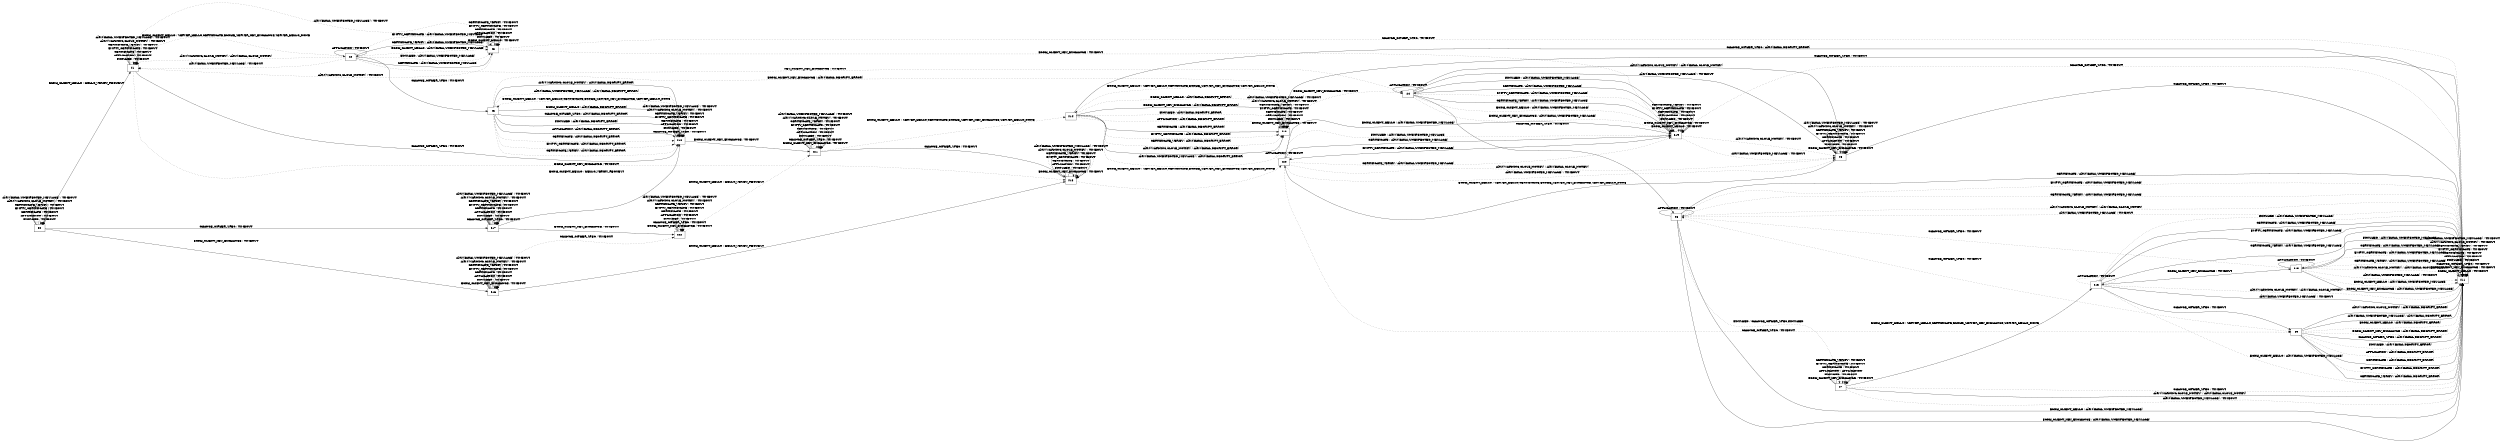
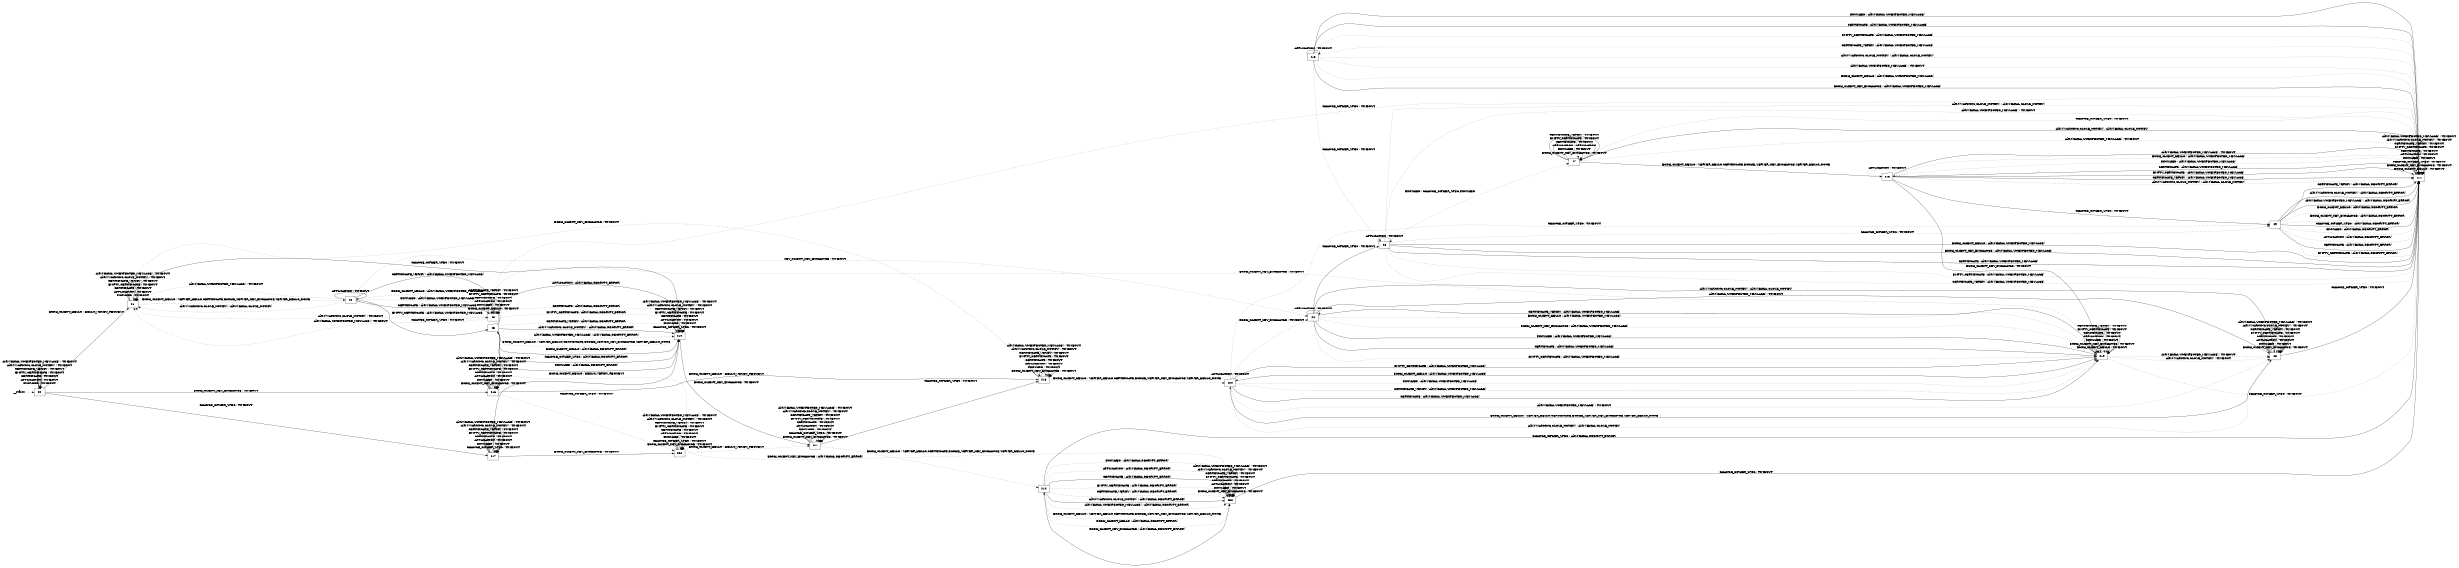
  digraph {
    rankdir=LR
    node [shape=folder]
    edge [style=solid]
    n1 [label=s0]
    n2 [label=s1 shape=box]
    n3 [label=s16 shape=note]
    n4 [label=s17]
    n5 [label=s2 shape=note]
    n6 [label=s10]
    n7 [label=s18 shape=note]
    n8 [label=s22 shape=box]
    n9 [label=s3 shape=box]
    n10 [label=s4]
    n11 [label=s5]
    n12 [label=s21]
    n13 [label=s20]
    n14 [label=s11 shape=box]
    n15 [label=s19]
    n16 [label=s6 shape=box]
    n17 [label=s8 shape=box]
-   n18 [label=s12 shape=box]
+   n18 [label=s62 shape=box]
    n19 [label=s14 shape=box]
    n20 [label=s9 shape=box]
    n21 [label=s7 shape=note]
    n22 [label=s13]
    n23 [label=s15]
+   __start0 [shape=none]
    n1 -> n1 [label="FINISHED / TIMEOUT"]
    n1 -> n1 [label="APPLICATION / TIMEOUT" style=dotted]
    n1 -> n1 [label="CERTIFICATE / TIMEOUT" style=dotted]
    n1 -> n1 [label="EMPTY_CERTIFICATE / TIMEOUT" style=dotted]
    n1 -> n1 [label="CERTIFICATE_VERIFY / TIMEOUT"]
    n1 -> n1 [label="Alert(WARNING,CLOSE_NOTIFY) / TIMEOUT"]
    n1 -> n1 [label="Alert(FATAL,UNEXPECTED_MESSAGE) / TIMEOUT"]
    n1 -> n2 [label="ECDH_CLIENT_HELLO / HELLO_VERIFY_REQUEST"]
    n1 -> n3 [label="ECDH_CLIENT_KEY_EXCHANGE / TIMEOUT"]
    n1 -> n4 [label="CHANGE_CIPHER_SPEC / TIMEOUT"]
    n2 -> n2 [label="FINISHED / TIMEOUT" style=dotted]
    n2 -> n2 [label="APPLICATION / TIMEOUT" style=dotted]
    n2 -> n2 [label="CERTIFICATE / TIMEOUT"]
    n2 -> n2 [label="EMPTY_CERTIFICATE / TIMEOUT"]
    n2 -> n2 [label="CERTIFICATE_VERIFY / TIMEOUT"]
    n2 -> n2 [label="Alert(WARNING,CLOSE_NOTIFY) / TIMEOUT" style=dotted]
    n2 -> n2 [label="Alert(FATAL,UNEXPECTED_MESSAGE) / TIMEOUT" style=dotted]
    n2 -> n5 [label="ECDH_CLIENT_HELLO / SERVER_HELLO,CERTIFICATE,ECDHE_SERVER_KEY_EXCHANGE,SERVER_HELLO_DONE" style=dotted]
    n2 -> n6 [label="CHANGE_CIPHER_SPEC / TIMEOUT"]
    n2 -> n7 [label="ECDH_CLIENT_KEY_EXCHANGE / TIMEOUT" style=dotted]
    n3 -> n3 [label="ECDH_CLIENT_KEY_EXCHANGE / TIMEOUT"]
    n3 -> n3 [label="FINISHED / TIMEOUT"]
    n3 -> n3 [label="APPLICATION / TIMEOUT"]
    n3 -> n3 [label="CERTIFICATE / TIMEOUT"]
    n3 -> n3 [label="EMPTY_CERTIFICATE / TIMEOUT"]
    n3 -> n3 [label="CERTIFICATE_VERIFY / TIMEOUT" style=dotted]
    n3 -> n3 [label="Alert(WARNING,CLOSE_NOTIFY) / TIMEOUT"]
    n3 -> n3 [label="Alert(FATAL,UNEXPECTED_MESSAGE) / TIMEOUT"]
    n3 -> n7 [label="ECDH_CLIENT_HELLO / HELLO_VERIFY_REQUEST"]
    n3 -> n8 [label="CHANGE_CIPHER_SPEC / TIMEOUT" style=dotted]
    n4 -> n4 [label="CHANGE_CIPHER_SPEC / TIMEOUT"]
    n4 -> n4 [label="FINISHED / TIMEOUT" style=dotted]
    n4 -> n4 [label="APPLICATION / TIMEOUT"]
    n4 -> n4 [label="CERTIFICATE / TIMEOUT"]
    n4 -> n4 [label="EMPTY_CERTIFICATE / TIMEOUT"]
    n4 -> n4 [label="CERTIFICATE_VERIFY / TIMEOUT"]
    n4 -> n4 [label="Alert(WARNING,CLOSE_NOTIFY) / TIMEOUT"]
    n4 -> n4 [label="Alert(FATAL,UNEXPECTED_MESSAGE) / TIMEOUT"]
    n4 -> n6 [label="ECDH_CLIENT_HELLO / HELLO_VERIFY_REQUEST"]
    n4 -> n8 [label="ECDH_CLIENT_KEY_EXCHANGE / TIMEOUT"]
    n5 -> n2 [label="Alert(WARNING,CLOSE_NOTIFY) / Alert(FATAL,CLOSE_NOTIFY)" style=dotted]
    n5 -> n2 [label="Alert(FATAL,UNEXPECTED_MESSAGE) / TIMEOUT" style=dotted]
    n5 -> n5 [label="APPLICATION / TIMEOUT"]
    n5 -> n9 [label="ECDH_CLIENT_HELLO / Alert(FATAL,UNEXPECTED_MESSAGE)" style=dotted]
    n5 -> n9 [label="FINISHED / Alert(FATAL,UNEXPECTED_MESSAGE)" style=dotted]
    n5 -> n9 [label="CERTIFICATE / Alert(FATAL,UNEXPECTED_MESSAGE)"]
    n5 -> n9 [label="EMPTY_CERTIFICATE / Alert(FATAL,UNEXPECTED_MESSAGE)" style=dotted]
    n5 -> n9 [label="CERTIFICATE_VERIFY / Alert(FATAL,UNEXPECTED_MESSAGE)"]
    n5 -> n10 [label="KEY_CLIENT_KEY_EXCHANGE / TIMEOUT" style=dotted]
    n5 -> n11 [label="CHANGE_CIPHER_SPEC / TIMEOUT"]
    n6 -> n6 [label="CHANGE_CIPHER_SPEC / TIMEOUT"]
    n6 -> n6 [label="FINISHED / TIMEOUT"]
    n6 -> n6 [label="APPLICATION / TIMEOUT" style=dotted]
    n6 -> n6 [label="CERTIFICATE / TIMEOUT" style=dotted]
    n6 -> n6 [label="EMPTY_CERTIFICATE / TIMEOUT" style=dotted]
    n6 -> n6 [label="CERTIFICATE_VERIFY / TIMEOUT"]
    n6 -> n6 [label="Alert(WARNING,CLOSE_NOTIFY) / TIMEOUT"]
    n6 -> n6 [label="Alert(FATAL,UNEXPECTED_MESSAGE) / TIMEOUT" style=dotted]
    n6 -> n11 [label="ECDH_CLIENT_HELLO / SERVER_HELLO,CERTIFICATE,ECDHE_SERVER_KEY_EXCHANGE,SERVER_HELLO_DONE" style=dotted]
    n6 -> n12 [label="ECDH_CLIENT_KEY_EXCHANGE / TIMEOUT"]
    n7 -> n7 [label="ECDH_CLIENT_KEY_EXCHANGE / TIMEOUT"]
    n7 -> n7 [label="FINISHED / TIMEOUT"]
    n7 -> n7 [label="APPLICATION / TIMEOUT" style=dotted]
    n7 -> n7 [label="CERTIFICATE / TIMEOUT" style=dotted]
    n7 -> n7 [label="EMPTY_CERTIFICATE / TIMEOUT" style=dotted]
    n7 -> n7 [label="CERTIFICATE_VERIFY / TIMEOUT" style=dotted]
    n7 -> n7 [label="Alert(WARNING,CLOSE_NOTIFY) / TIMEOUT"]
    n7 -> n7 [label="Alert(FATAL,UNEXPECTED_MESSAGE) / TIMEOUT" style=dotted]
    n7 -> n13 [label="ECDH_CLIENT_HELLO / SERVER_HELLO,CERTIFICATE,ECDHE_SERVER_KEY_EXCHANGE,SERVER_HELLO_DONE" style=dotted]
    n8 -> n8 [label="ECDH_CLIENT_KEY_EXCHANGE / TIMEOUT"]
    n8 -> n8 [label="CHANGE_CIPHER_SPEC / TIMEOUT"]
    n8 -> n8 [label="FINISHED / TIMEOUT"]
    n8 -> n8 [label="APPLICATION / TIMEOUT"]
    n8 -> n8 [label="CERTIFICATE / TIMEOUT" style=dotted]
    n8 -> n8 [label="EMPTY_CERTIFICATE / TIMEOUT" style=dotted]
    n8 -> n8 [label="CERTIFICATE_VERIFY / TIMEOUT" style=dotted]
    n8 -> n8 [label="Alert(WARNING,CLOSE_NOTIFY) / TIMEOUT" style=dotted]
    n8 -> n8 [label="Alert(FATAL,UNEXPECTED_MESSAGE) / TIMEOUT" style=dotted]
    n8 -> n12 [label="ECDH_CLIENT_HELLO / HELLO_VERIFY_REQUEST" style=dotted]
    n9 -> n2 [label="Alert(WARNING,CLOSE_NOTIFY) / TIMEOUT" style=dotted]
    n9 -> n2 [label="Alert(FATAL,UNEXPECTED_MESSAGE) / TIMEOUT" style=dotted]
    n9 -> n9 [label="ECDH_CLIENT_HELLO / TIMEOUT"]
    n9 -> n9 [label="FINISHED / TIMEOUT" style=dotted]
    n9 -> n9 [label="APPLICATION / TIMEOUT"]
    n9 -> n9 [label="CERTIFICATE / TIMEOUT"]
    n9 -> n9 [label="EMPTY_CERTIFICATE / TIMEOUT" style=dotted]
    n9 -> n9 [label="CERTIFICATE_VERIFY / TIMEOUT" style=dotted]
    n9 -> n14 [label="CHANGE_CIPHER_SPEC / TIMEOUT" style=dotted]
    n9 -> n15 [label="ECDH_CLIENT_KEY_EXCHANGE / TIMEOUT" style=dotted]
    n10 -> n10 [label="APPLICATION / TIMEOUT"]
    n10 -> n15 [label="ECDH_CLIENT_HELLO / Alert(FATAL,UNEXPECTED_MESSAGE)" style=dotted]
    n10 -> n15 [label="ECDH_CLIENT_KEY_EXCHANGE / Alert(FATAL,UNEXPECTED_MESSAGE)" style=dotted]
    n10 -> n15 [label="FINISHED / Alert(FATAL,UNEXPECTED_MESSAGE)"]
    n10 -> n15 [label="CERTIFICATE / Alert(FATAL,UNEXPECTED_MESSAGE)"]
    n10 -> n15 [label="EMPTY_CERTIFICATE / Alert(FATAL,UNEXPECTED_MESSAGE)" style=dotted]
    n10 -> n15 [label="CERTIFICATE_VERIFY / Alert(FATAL,UNEXPECTED_MESSAGE)"]
    n10 -> n16 [label="CHANGE_CIPHER_SPEC / TIMEOUT"]
    n10 -> n17 [label="Alert(WARNING,CLOSE_NOTIFY) / Alert(FATAL,CLOSE_NOTIFY)"]
    n10 -> n17 [label="Alert(FATAL,UNEXPECTED_MESSAGE) / TIMEOUT"]
    n11 -> n6 [label="ECDH_CLIENT_HELLO / Alert(FATAL,DECRYPT_ERROR)"]
    n11 -> n6 [label="CHANGE_CIPHER_SPEC / Alert(FATAL,DECRYPT_ERROR)"]
    n11 -> n6 [label="FINISHED / Alert(FATAL,DECRYPT_ERROR)"]
    n11 -> n6 [label="APPLICATION / Alert(FATAL,DECRYPT_ERROR)"]
    n11 -> n6 [label="CERTIFICATE / Alert(FATAL,DECRYPT_ERROR)" style=dotted]
    n11 -> n6 [label="EMPTY_CERTIFICATE / Alert(FATAL,DECRYPT_ERROR)" style=dotted]
    n11 -> n6 [label="CERTIFICATE_VERIFY / Alert(FATAL,DECRYPT_ERROR)" style=dotted]
    n11 -> n6 [label="Alert(WARNING,CLOSE_NOTIFY) / Alert(FATAL,DECRYPT_ERROR)"]
    n11 -> n6 [label="Alert(FATAL,UNEXPECTED_MESSAGE) / Alert(FATAL,DECRYPT_ERROR)" style=dotted]
    n11 -> n18 [label="ECDH_CLIENT_KEY_EXCHANGE / Alert(FATAL,DECRYPT_ERROR)" style=dotted]
    n12 -> n7 [label="CHANGE_CIPHER_SPEC / TIMEOUT"]
    n12 -> n12 [label="ECDH_CLIENT_KEY_EXCHANGE / TIMEOUT" style=dotted]
    n12 -> n12 [label="CHANGE_CIPHER_SPEC / TIMEOUT"]
    n12 -> n12 [label="FINISHED / TIMEOUT"]
    n12 -> n12 [label="APPLICATION / TIMEOUT" style=dotted]
    n12 -> n12 [label="CERTIFICATE / TIMEOUT" style=dotted]
    n12 -> n12 [label="EMPTY_CERTIFICATE / TIMEOUT" style=dotted]
    n12 -> n12 [label="CERTIFICATE_VERIFY / TIMEOUT"]
    n12 -> n12 [label="Alert(WARNING,CLOSE_NOTIFY) / TIMEOUT" style=dotted]
    n12 -> n12 [label="Alert(FATAL,UNEXPECTED_MESSAGE) / TIMEOUT"]
    n12 -> n19 [label="ECDH_CLIENT_HELLO / SERVER_HELLO,CERTIFICATE,ECDHE_SERVER_KEY_EXCHANGE,SERVER_HELLO_DONE" style=dotted]
    n13 -> n10 [label="ECDH_CLIENT_KEY_EXCHANGE / TIMEOUT" style=dotted]
    n13 -> n13 [label="APPLICATION / TIMEOUT" style=dotted]
    n13 -> n15 [label="ECDH_CLIENT_HELLO / Alert(FATAL,UNEXPECTED_MESSAGE)"]
    n13 -> n15 [label="FINISHED / Alert(FATAL,UNEXPECTED_MESSAGE)" style=dotted]
    n13 -> n15 [label="CERTIFICATE / Alert(FATAL,UNEXPECTED_MESSAGE)"]
    n13 -> n15 [label="EMPTY_CERTIFICATE / Alert(FATAL,UNEXPECTED_MESSAGE)"]
    n13 -> n15 [label="CERTIFICATE_VERIFY / Alert(FATAL,UNEXPECTED_MESSAGE)" style=dotted]
    n13 -> n17 [label="Alert(WARNING,CLOSE_NOTIFY) / Alert(FATAL,CLOSE_NOTIFY)" style=dotted]
    n13 -> n17 [label="Alert(FATAL,UNEXPECTED_MESSAGE) / TIMEOUT" style=dotted]
    n13 -> n20 [label="CHANGE_CIPHER_SPEC / TIMEOUT" style=dotted]
    n14 -> n14 [label="ECDH_CLIENT_HELLO / TIMEOUT" style=dotted]
    n14 -> n14 [label="ECDH_CLIENT_KEY_EXCHANGE / TIMEOUT"]
    n14 -> n14 [label="CHANGE_CIPHER_SPEC / TIMEOUT" style=dotted]
    n14 -> n14 [label="FINISHED / TIMEOUT" style=dotted]
    n14 -> n14 [label="APPLICATION / TIMEOUT"]
    n14 -> n14 [label="CERTIFICATE / TIMEOUT"]
    n14 -> n14 [label="EMPTY_CERTIFICATE / TIMEOUT" style=dotted]
    n14 -> n14 [label="CERTIFICATE_VERIFY / TIMEOUT" style=dotted]
    n14 -> n14 [label="Alert(WARNING,CLOSE_NOTIFY) / TIMEOUT" style=dotted]
    n14 -> n14 [label="Alert(FATAL,UNEXPECTED_MESSAGE) / TIMEOUT" style=dotted]
    n15 -> n14 [label="CHANGE_CIPHER_SPEC / TIMEOUT" style=dotted]
    n15 -> n15 [label="ECDH_CLIENT_HELLO / TIMEOUT" style=dotted]
    n15 -> n15 [label="ECDH_CLIENT_KEY_EXCHANGE / TIMEOUT"]
    n15 -> n15 [label="FINISHED / TIMEOUT"]
    n15 -> n15 [label="APPLICATION / TIMEOUT" style=dotted]
    n15 -> n15 [label="CERTIFICATE / TIMEOUT"]
    n15 -> n15 [label="EMPTY_CERTIFICATE / TIMEOUT"]
    n15 -> n15 [label="CERTIFICATE_VERIFY / TIMEOUT"]
    n15 -> n17 [label="Alert(WARNING,CLOSE_NOTIFY) / TIMEOUT" style=dotted]
    n15 -> n17 [label="Alert(FATAL,UNEXPECTED_MESSAGE) / TIMEOUT" style=dotted]
    n16 -> n14 [label="ECDH_CLIENT_HELLO / Alert(FATAL,UNEXPECTED_MESSAGE)"]
    n16 -> n14 [label="ECDH_CLIENT_KEY_EXCHANGE / Alert(FATAL,UNEXPECTED_MESSAGE)"]
    n16 -> n14 [label="CERTIFICATE / Alert(FATAL,UNEXPECTED_MESSAGE)"]
    n16 -> n14 [label="EMPTY_CERTIFICATE / Alert(FATAL,UNEXPECTED_MESSAGE)" style=dotted]
    n16 -> n14 [label="CERTIFICATE_VERIFY / Alert(FATAL,UNEXPECTED_MESSAGE)" style=dotted]
    n16 -> n14 [label="Alert(WARNING,CLOSE_NOTIFY) / Alert(FATAL,CLOSE_NOTIFY)" style=dotted]
    n16 -> n14 [label="Alert(FATAL,UNEXPECTED_MESSAGE) / TIMEOUT" style=dotted]
    n16 -> n16 [label="APPLICATION / TIMEOUT"]
    n16 -> n20 [label="CHANGE_CIPHER_SPEC / TIMEOUT" style=dotted]
    n16 -> n21 [label="FINISHED / CHANGE_CIPHER_SPEC,FINISHED" style=dotted]
    n17 -> n13 [label="ECDH_CLIENT_HELLO / SERVER_HELLO,CERTIFICATE,ECDHE_SERVER_KEY_EXCHANGE,SERVER_HELLO_DONE"]
    n17 -> n14 [label="CHANGE_CIPHER_SPEC / TIMEOUT"]
    n17 -> n17 [label="ECDH_CLIENT_KEY_EXCHANGE / TIMEOUT" style=dotted]
    n17 -> n17 [label="FINISHED / TIMEOUT"]
    n17 -> n17 [label="APPLICATION / TIMEOUT"]
    n17 -> n17 [label="CERTIFICATE / TIMEOUT"]
    n17 -> n17 [label="EMPTY_CERTIFICATE / TIMEOUT"]
    n17 -> n17 [label="CERTIFICATE_VERIFY / TIMEOUT"]
    n17 -> n17 [label="Alert(WARNING,CLOSE_NOTIFY) / TIMEOUT"]
    n17 -> n17 [label="Alert(FATAL,UNEXPECTED_MESSAGE) / TIMEOUT"]
    n18 -> n14 [label="CHANGE_CIPHER_SPEC / TIMEOUT"]
    n18 -> n18 [label="ECDH_CLIENT_KEY_EXCHANGE / TIMEOUT"]
    n18 -> n18 [label="FINISHED / TIMEOUT"]
    n18 -> n18 [label="APPLICATION / TIMEOUT"]
    n18 -> n18 [label="CERTIFICATE / TIMEOUT" style=dotted]
    n18 -> n18 [label="EMPTY_CERTIFICATE / TIMEOUT"]
    n18 -> n18 [label="CERTIFICATE_VERIFY / TIMEOUT" style=dotted]
    n18 -> n18 [label="Alert(WARNING,CLOSE_NOTIFY) / TIMEOUT"]
    n18 -> n18 [label="Alert(FATAL,UNEXPECTED_MESSAGE) / TIMEOUT"]
    n18 -> n19 [label="ECDH_CLIENT_HELLO / SERVER_HELLO,CERTIFICATE,ECDHE_SERVER_KEY_EXCHANGE,SERVER_HELLO_DONE" style=dotted]
    n19 -> n14 [label="CHANGE_CIPHER_SPEC / Alert(FATAL,DECRYPT_ERROR)"]
    n19 -> n18 [label="ECDH_CLIENT_HELLO / Alert(FATAL,DECRYPT_ERROR)" style=dotted]
    n19 -> n18 [label="ECDH_CLIENT_KEY_EXCHANGE / Alert(FATAL,DECRYPT_ERROR)"]
    n19 -> n18 [label="FINISHED / Alert(FATAL,DECRYPT_ERROR)" style=dotted]
    n19 -> n18 [label="APPLICATION / Alert(FATAL,DECRYPT_ERROR)" style=dotted]
    n19 -> n18 [label="CERTIFICATE / Alert(FATAL,DECRYPT_ERROR)"]
    n19 -> n18 [label="EMPTY_CERTIFICATE / Alert(FATAL,DECRYPT_ERROR)" style=dotted]
    n19 -> n18 [label="CERTIFICATE_VERIFY / Alert(FATAL,DECRYPT_ERROR)" style=dotted]
    n19 -> n18 [label="Alert(WARNING,CLOSE_NOTIFY) / Alert(FATAL,DECRYPT_ERROR)"]
    n19 -> n18 [label="Alert(FATAL,UNEXPECTED_MESSAGE) / Alert(FATAL,DECRYPT_ERROR)" style=dotted]
    n20 -> n14 [label="ECDH_CLIENT_HELLO / Alert(FATAL,DECRYPT_ERROR)" style=dotted]
    n20 -> n14 [label="ECDH_CLIENT_KEY_EXCHANGE / Alert(FATAL,DECRYPT_ERROR)" style=dotted]
    n20 -> n14 [label="CHANGE_CIPHER_SPEC / Alert(FATAL,DECRYPT_ERROR)"]
    n20 -> n14 [label="FINISHED / Alert(FATAL,DECRYPT_ERROR)" style=dotted]
    n20 -> n14 [label="APPLICATION / Alert(FATAL,DECRYPT_ERROR)" style=dotted]
    n20 -> n14 [label="CERTIFICATE / Alert(FATAL,DECRYPT_ERROR)"]
    n20 -> n14 [label="EMPTY_CERTIFICATE / Alert(FATAL,DECRYPT_ERROR)" style=dotted]
    n20 -> n14 [label="CERTIFICATE_VERIFY / Alert(FATAL,DECRYPT_ERROR)"]
    n20 -> n14 [label="Alert(WARNING,CLOSE_NOTIFY) / Alert(FATAL,DECRYPT_ERROR)"]
    n20 -> n14 [label="Alert(FATAL,UNEXPECTED_MESSAGE) / Alert(FATAL,DECRYPT_ERROR)"]
    n21 -> n14 [label="CHANGE_CIPHER_SPEC / TIMEOUT" style=dotted]
    n21 -> n14 [label="Alert(WARNING,CLOSE_NOTIFY) / Alert(FATAL,CLOSE_NOTIFY)"]
    n21 -> n14 [label="Alert(FATAL,UNEXPECTED_MESSAGE) / TIMEOUT" style=dotted]
    n21 -> n21 [label="ECDH_CLIENT_KEY_EXCHANGE / TIMEOUT" style=dotted]
    n21 -> n21 [label="FINISHED / TIMEOUT"]
    n21 -> n21 [label="APPLICATION / APPLICATION" style=dotted]
    n21 -> n21 [label="CERTIFICATE / TIMEOUT" style=dotted]
    n21 -> n21 [label="EMPTY_CERTIFICATE / TIMEOUT"]
    n21 -> n21 [label="CERTIFICATE_VERIFY / TIMEOUT"]
    n21 -> n22 [label="ECDH_CLIENT_HELLO / SERVER_HELLO,CERTIFICATE,ECDHE_SERVER_KEY_EXCHANGE,SERVER_HELLO_DONE"]
    n22 -> n14 [label="ECDH_CLIENT_HELLO / Alert(FATAL,UNEXPECTED_MESSAGE)" style=dotted]
    n22 -> n14 [label="FINISHED / Alert(FATAL,UNEXPECTED_MESSAGE)" style=dotted]
    n22 -> n14 [label="CERTIFICATE / Alert(FATAL,UNEXPECTED_MESSAGE)"]
    n22 -> n14 [label="EMPTY_CERTIFICATE / Alert(FATAL,UNEXPECTED_MESSAGE)"]
    n22 -> n14 [label="CERTIFICATE_VERIFY / Alert(FATAL,UNEXPECTED_MESSAGE)"]
    n22 -> n14 [label="Alert(WARNING,CLOSE_NOTIFY) / Alert(FATAL,CLOSE_NOTIFY)" style=dotted]
    n22 -> n14 [label="Alert(FATAL,UNEXPECTED_MESSAGE) / TIMEOUT"]
    n22 -> n20 [label="CHANGE_CIPHER_SPEC / TIMEOUT"]
    n22 -> n22 [label="APPLICATION / TIMEOUT" style=dotted]
-   n22 -> n23 [label="ECDH_CLIENT_KEY_EXCHANGE / TIMEOUT"]
+   n22 -> n15 [label="ECDH_CLIENT_KEY_EXCHANGE / TIMEOUT"]
    n23 -> n14 [label="ECDH_CLIENT_HELLO / Alert(FATAL,UNEXPECTED_MESSAGE)" style=dotted]
    n23 -> n14 [label="ECDH_CLIENT_KEY_EXCHANGE / Alert(FATAL,UNEXPECTED_MESSAGE)"]
    n23 -> n14 [label="FINISHED / Alert(FATAL,UNEXPECTED_MESSAGE)"]
    n23 -> n14 [label="CERTIFICATE / Alert(FATAL,UNEXPECTED_MESSAGE)"]
    n23 -> n14 [label="EMPTY_CERTIFICATE / Alert(FATAL,UNEXPECTED_MESSAGE)" style=dotted]
    n23 -> n14 [label="CERTIFICATE_VERIFY / Alert(FATAL,UNEXPECTED_MESSAGE)" style=dotted]
    n23 -> n14 [label="Alert(WARNING,CLOSE_NOTIFY) / Alert(FATAL,CLOSE_NOTIFY)" style=dotted]
    n23 -> n14 [label="Alert(FATAL,UNEXPECTED_MESSAGE) / TIMEOUT" style=dotted]
    n23 -> n16 [label="CHANGE_CIPHER_SPEC / TIMEOUT" style=dotted]
    n23 -> n23 [label="APPLICATION / TIMEOUT"]
+   __start0 -> n1 [style=dotted]
  }
